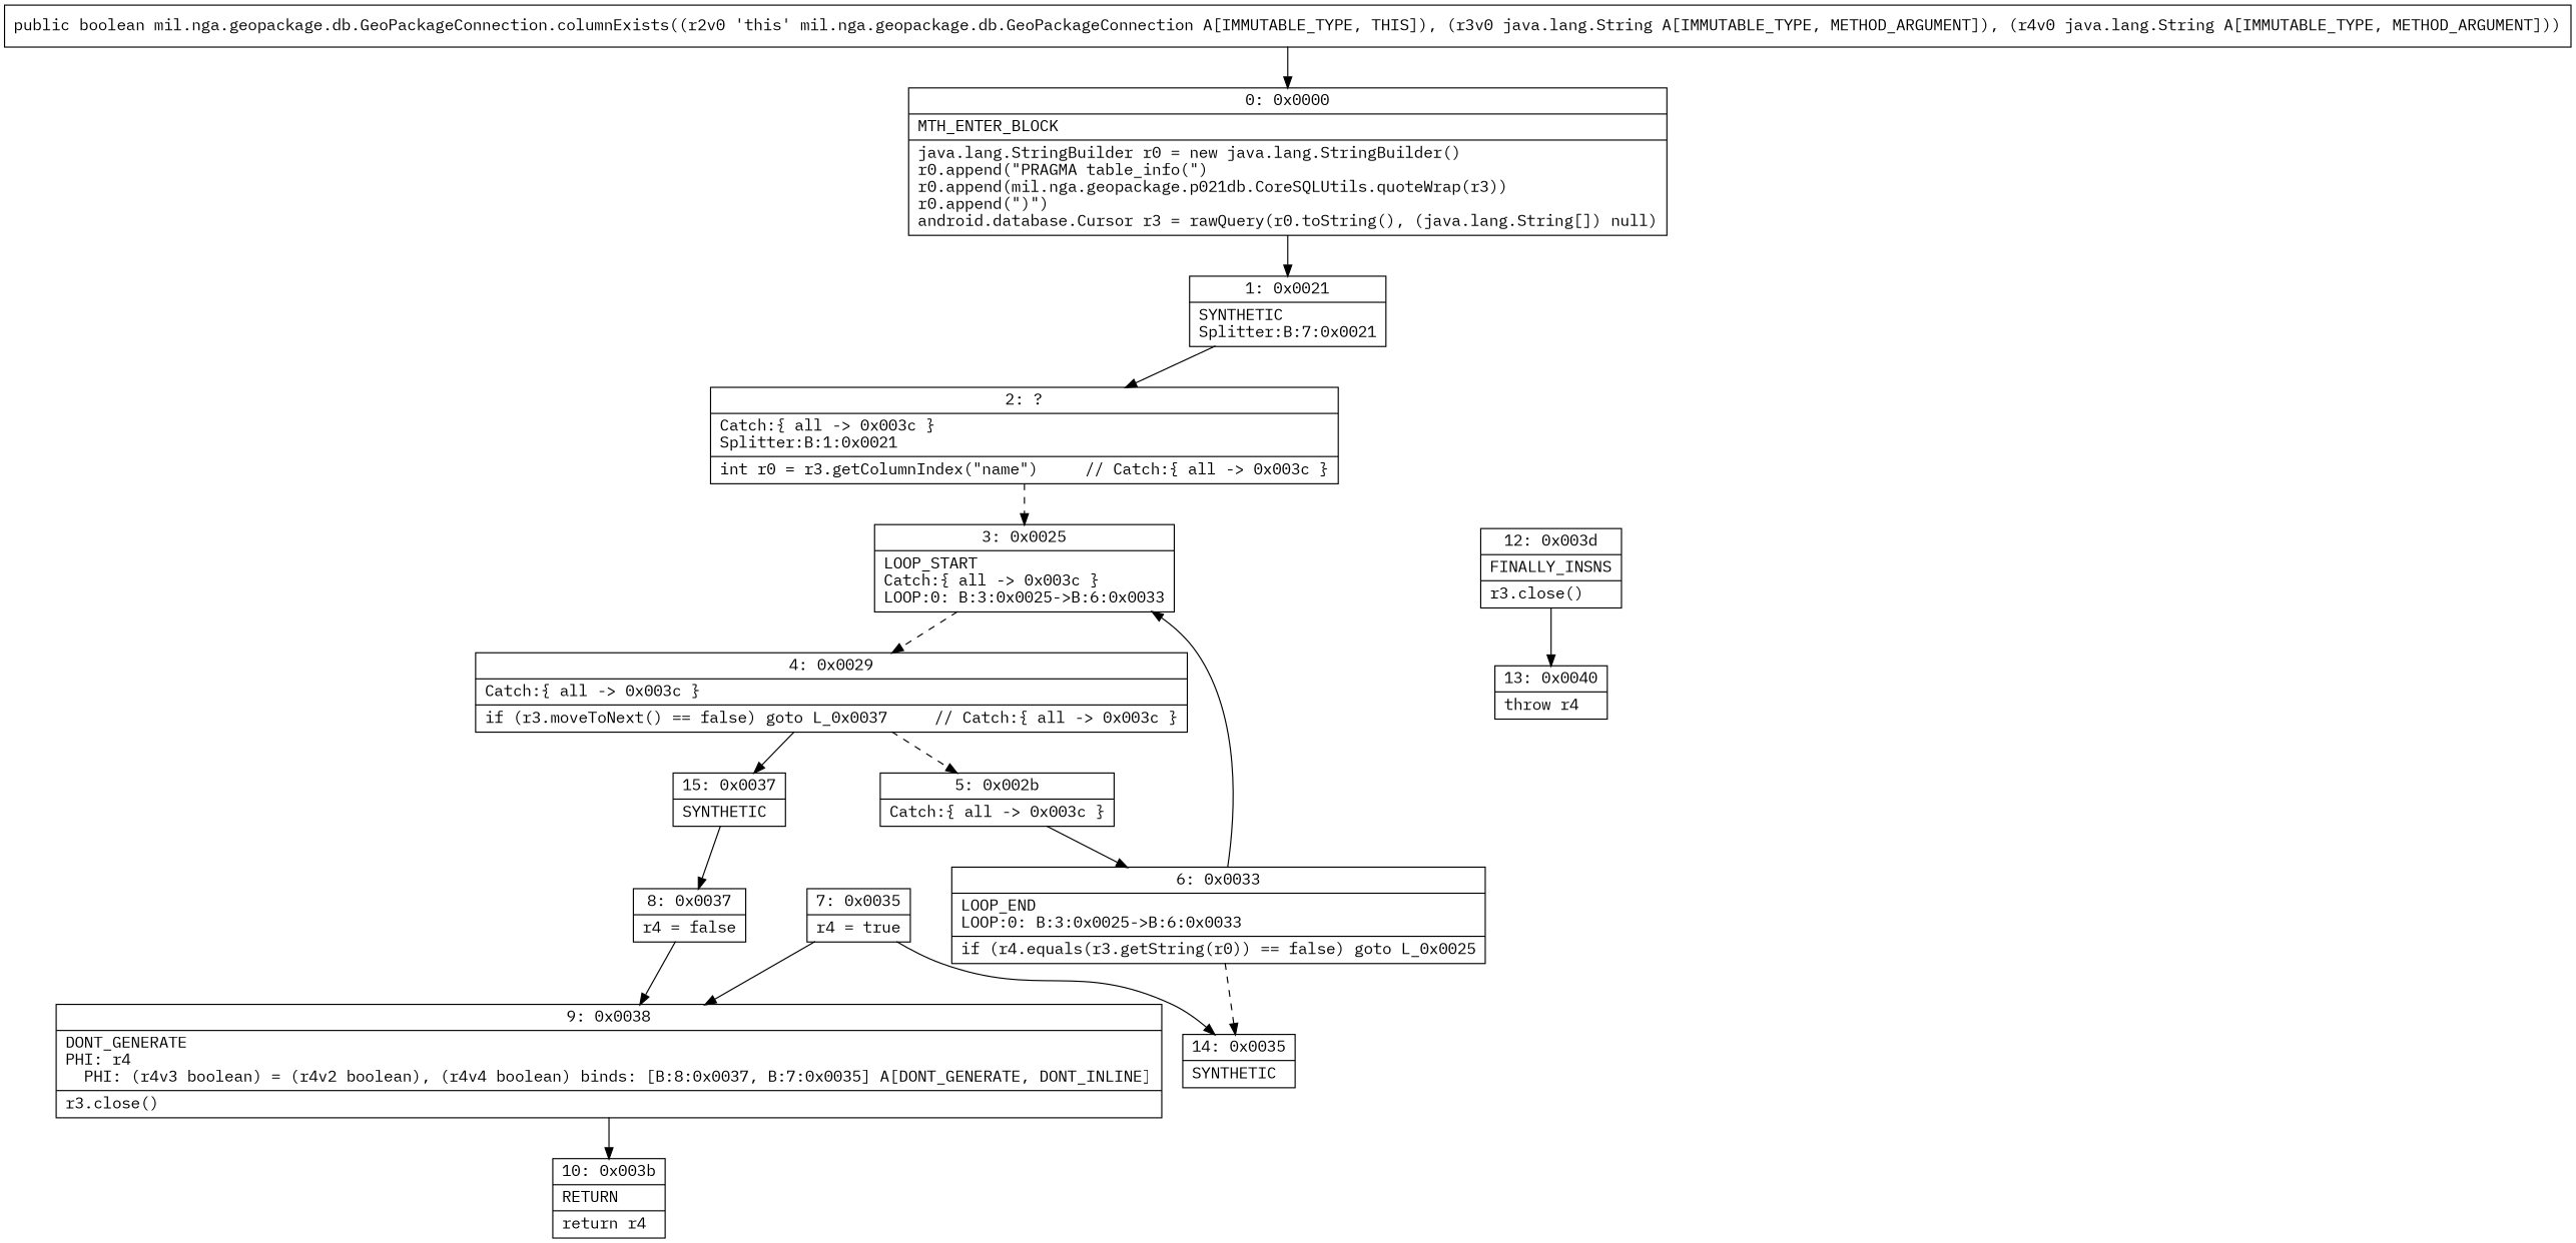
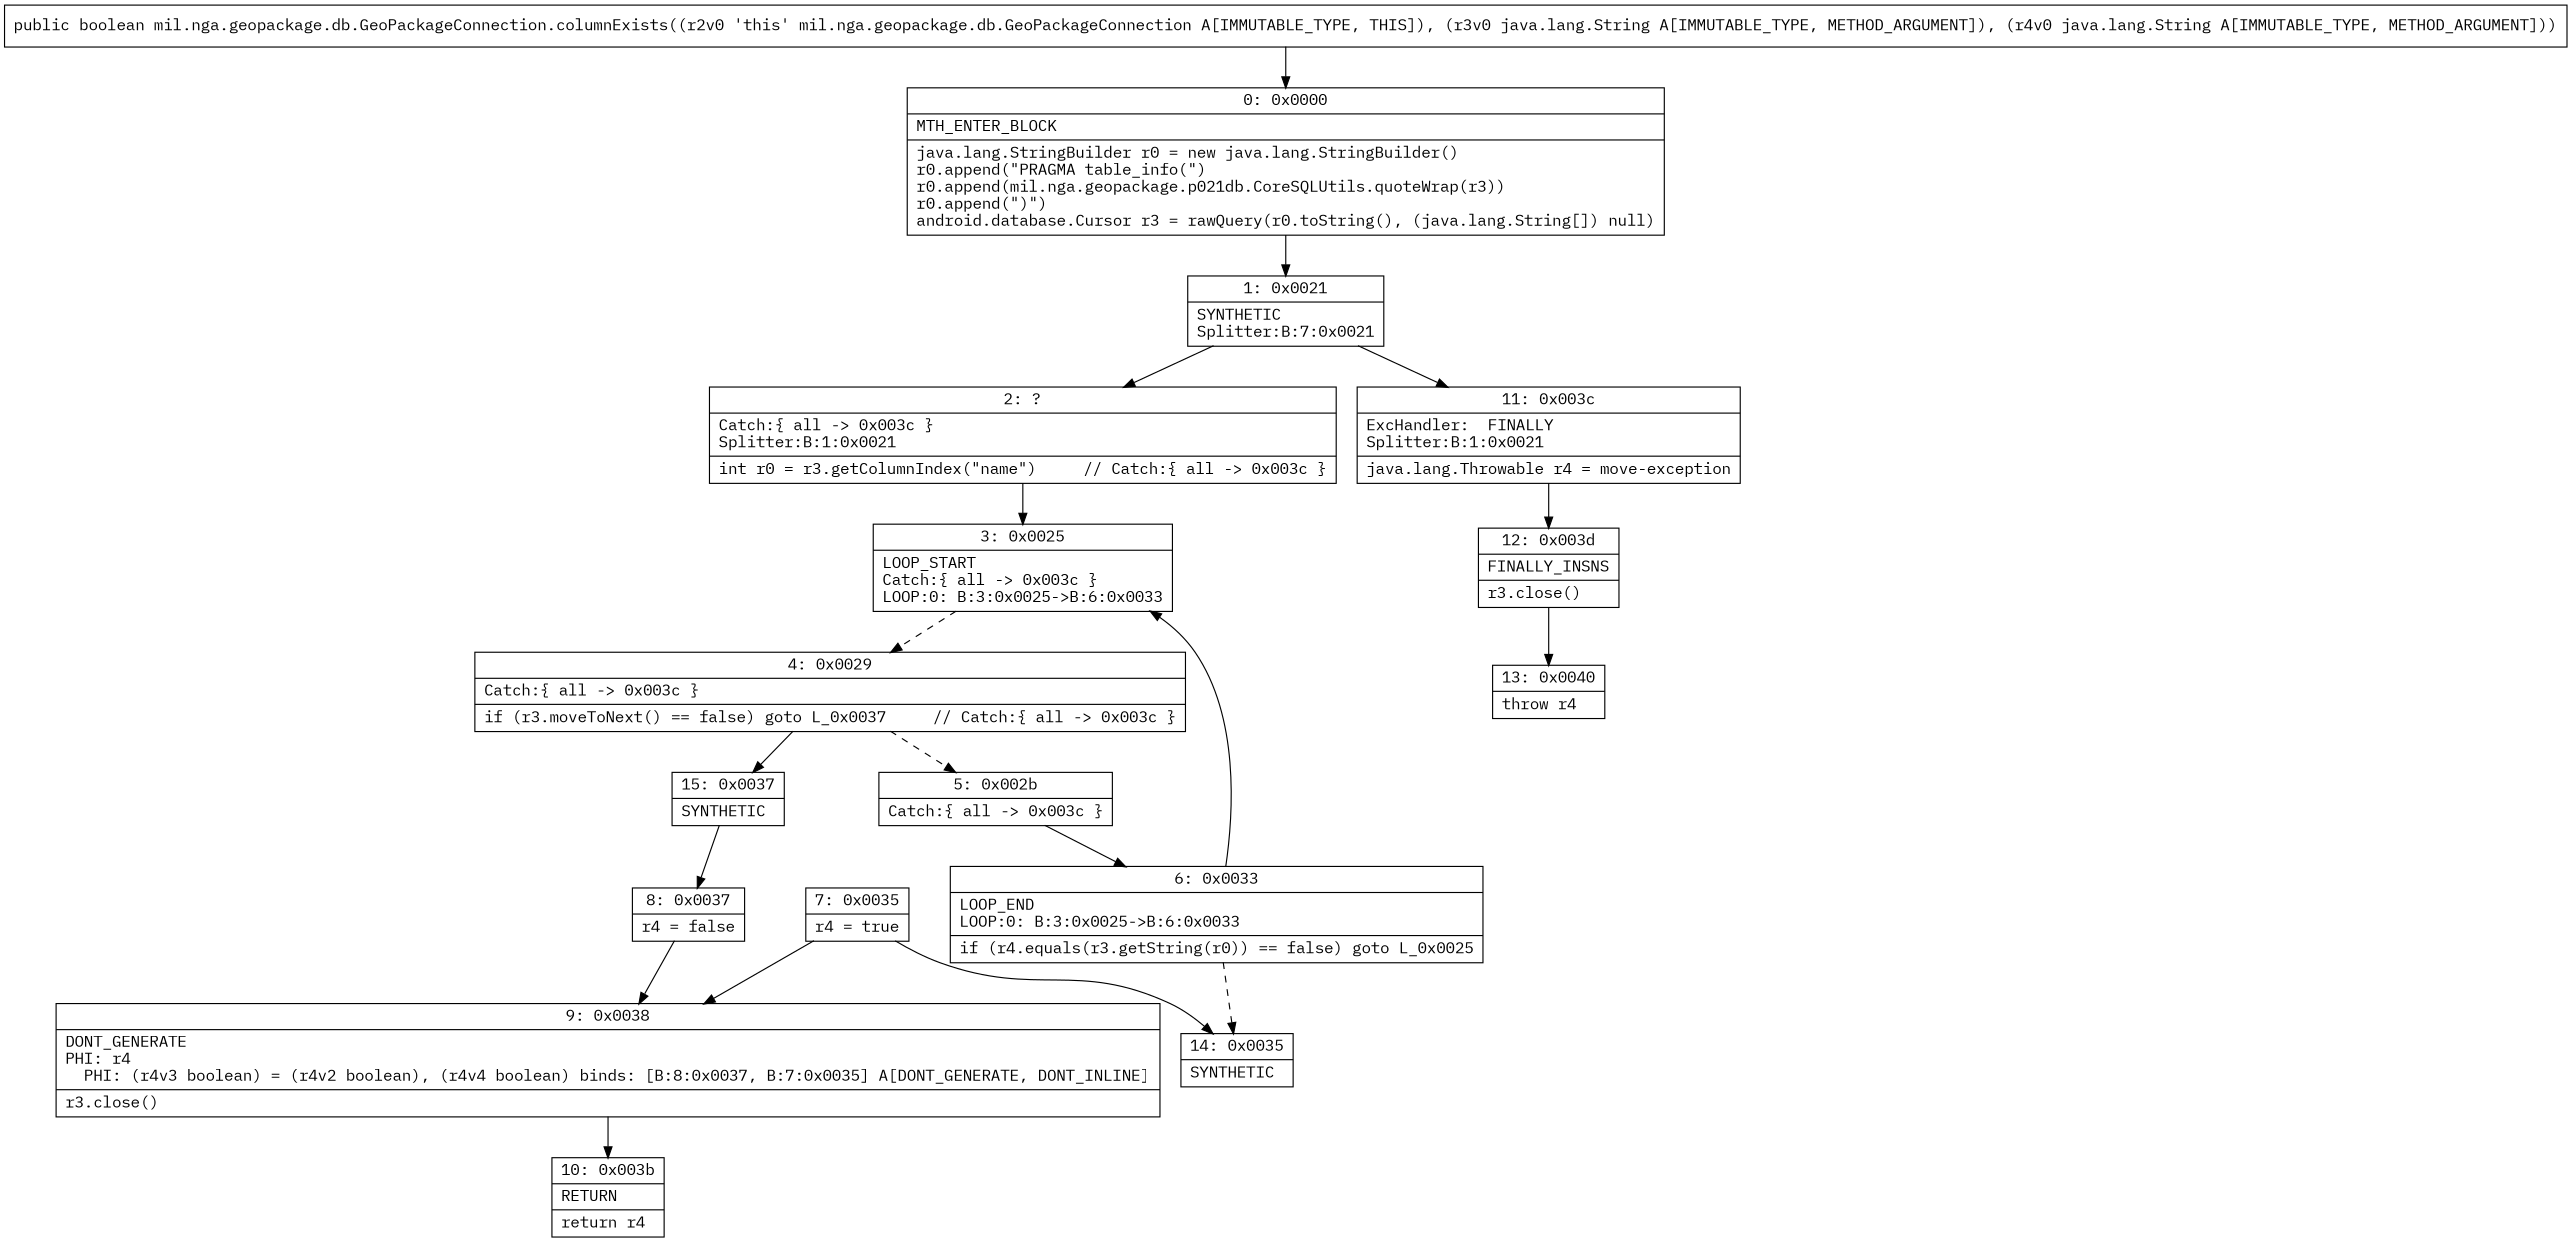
  digraph {
    fontname="IBM Plex Mono"
    node [fontname="IBM Plex Mono" shape=record]
    edge [fontname="IBM Plex Mono"]
    n1 [label="{0\:\ 0x0000|MTH_ENTER_BLOCK\l|java.lang.StringBuilder r0 = new java.lang.StringBuilder()\lr0.append(\"PRAGMA table_info(\")\lr0.append(mil.nga.geopackage.p021db.CoreSQLUtils.quoteWrap(r3))\lr0.append(\")\")\landroid.database.Cursor r3 = rawQuery(r0.toString(), (java.lang.String[]) null)\l}"]
    n2 [label="{1\:\ 0x0021|SYNTHETIC\lSplitter:B:7:0x0021\l}"]
    n3 [label="{2\:\ ?|Catch:\{ all \-\> 0x003c \}\lSplitter:B:1:0x0021\l|int r0 = r3.getColumnIndex(\"name\")     \/\/ Catch:\{ all \-\> 0x003c \}\l}"]
+   n4 [label="{11\:\ 0x003c|ExcHandler:  FINALLY\lSplitter:B:1:0x0021\l|java.lang.Throwable r4 = move\-exception\l}"]
    n5 [label="{3\:\ 0x0025|LOOP_START\lCatch:\{ all \-\> 0x003c \}\lLOOP:0: B:3:0x0025\-\>B:6:0x0033\l}"]
    n6 [label="{12\:\ 0x003d|FINALLY_INSNS\l|r3.close()\l}"]
    n7 [label="{4\:\ 0x0029|Catch:\{ all \-\> 0x003c \}\l|if (r3.moveToNext() == false) goto L_0x0037     \/\/ Catch:\{ all \-\> 0x003c \}\l}"]
    n8 [label="{5\:\ 0x002b|Catch:\{ all \-\> 0x003c \}\l}"]
    n9 [label="{15\:\ 0x0037|SYNTHETIC\l}"]
    n10 [label="{6\:\ 0x0033|LOOP_END\lLOOP:0: B:3:0x0025\-\>B:6:0x0033\l|if (r4.equals(r3.getString(r0)) == false) goto L_0x0025\l}"]
    n11 [label="{8\:\ 0x0037|r4 = false\l}"]
    n12 [label="{14\:\ 0x0035|SYNTHETIC\l}"]
    n13 [label="{7\:\ 0x0035|r4 = true\l}"]
    n14 [label="{9\:\ 0x0038|DONT_GENERATE\lPHI: r4 \l  PHI: (r4v3 boolean) = (r4v2 boolean), (r4v4 boolean) binds: [B:8:0x0037, B:7:0x0035] A[DONT_GENERATE, DONT_INLINE]\l|r3.close()\l}"]
    n15 [label="{10\:\ 0x003b|RETURN\l|return r4\l}"]
    n16 [label="{13\:\ 0x0040|throw r4\l}"]
    n17 [label="{public boolean mil.nga.geopackage.db.GeoPackageConnection.columnExists((r2v0 'this' mil.nga.geopackage.db.GeoPackageConnection A[IMMUTABLE_TYPE, THIS]), (r3v0 java.lang.String A[IMMUTABLE_TYPE, METHOD_ARGUMENT]), (r4v0 java.lang.String A[IMMUTABLE_TYPE, METHOD_ARGUMENT])) }"]
    n1 -> n2
    n2 -> n3
-   n3 -> n5 [style=dashed]
+   n2 -> n4
+   n3 -> n5
+   n4 -> n6
    n5 -> n7 [style=dashed]
    n6 -> n16
    n7 -> n8 [style=dashed]
    n7 -> n9
    n8 -> n10
    n9 -> n11
    n10 -> n5
    n10 -> n12 [style=dashed]
    n11 -> n14
    n13 -> n12
    n13 -> n14
    n14 -> n15
    n17 -> n1
  }
